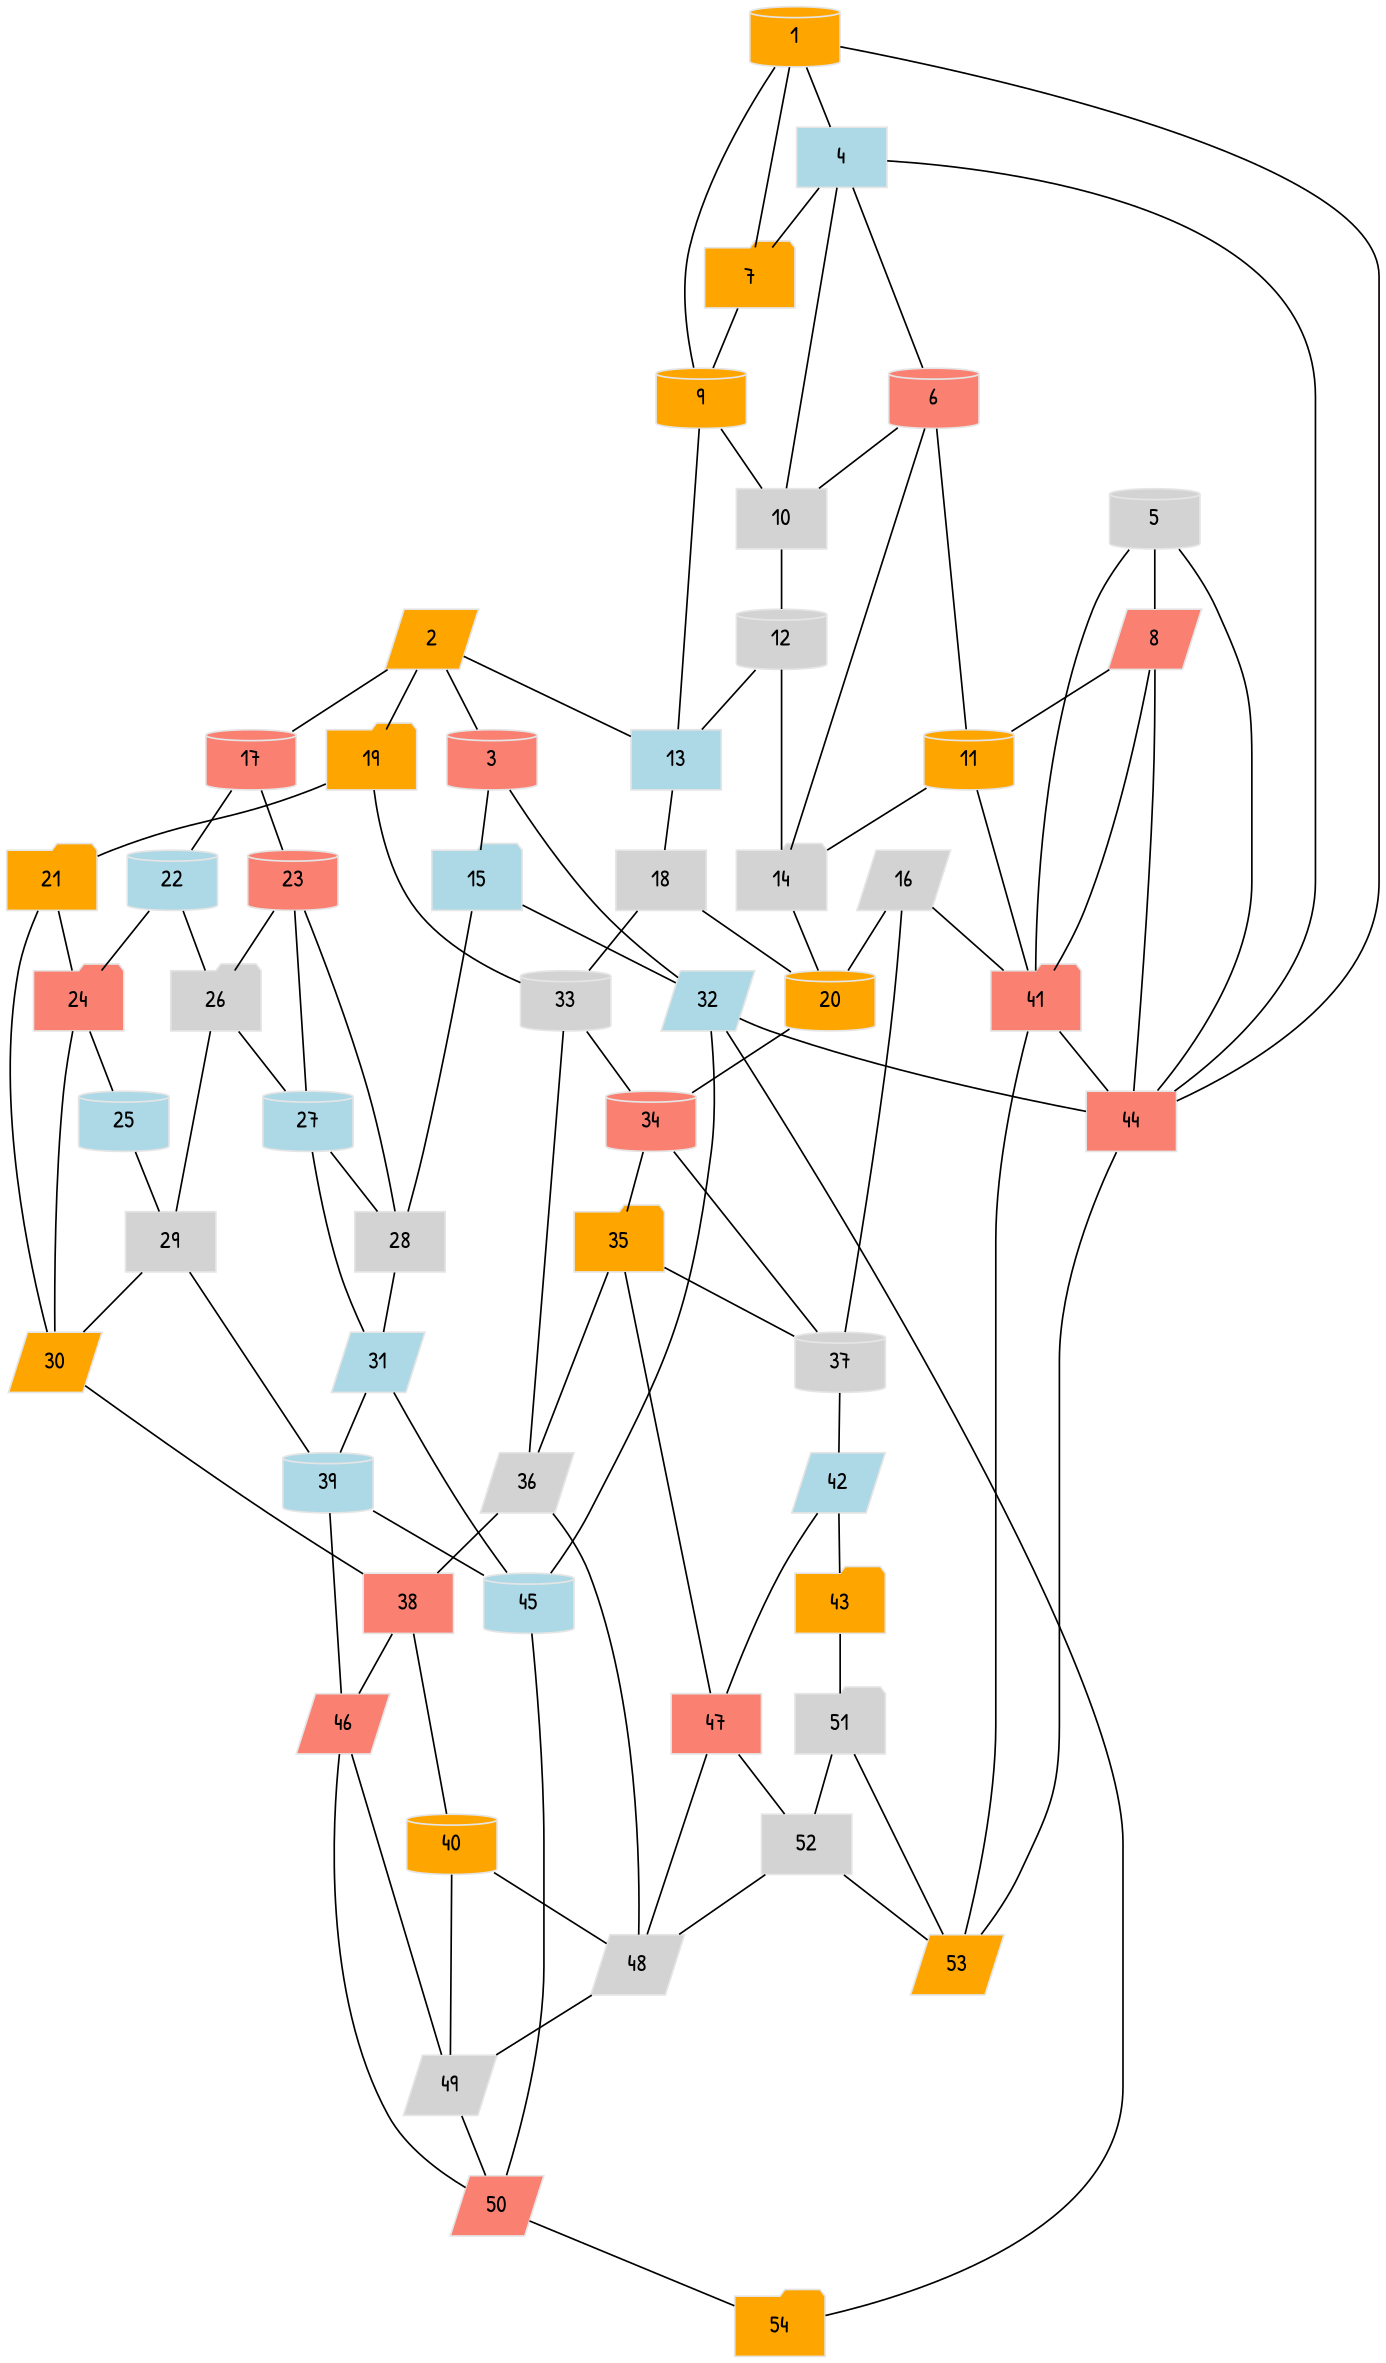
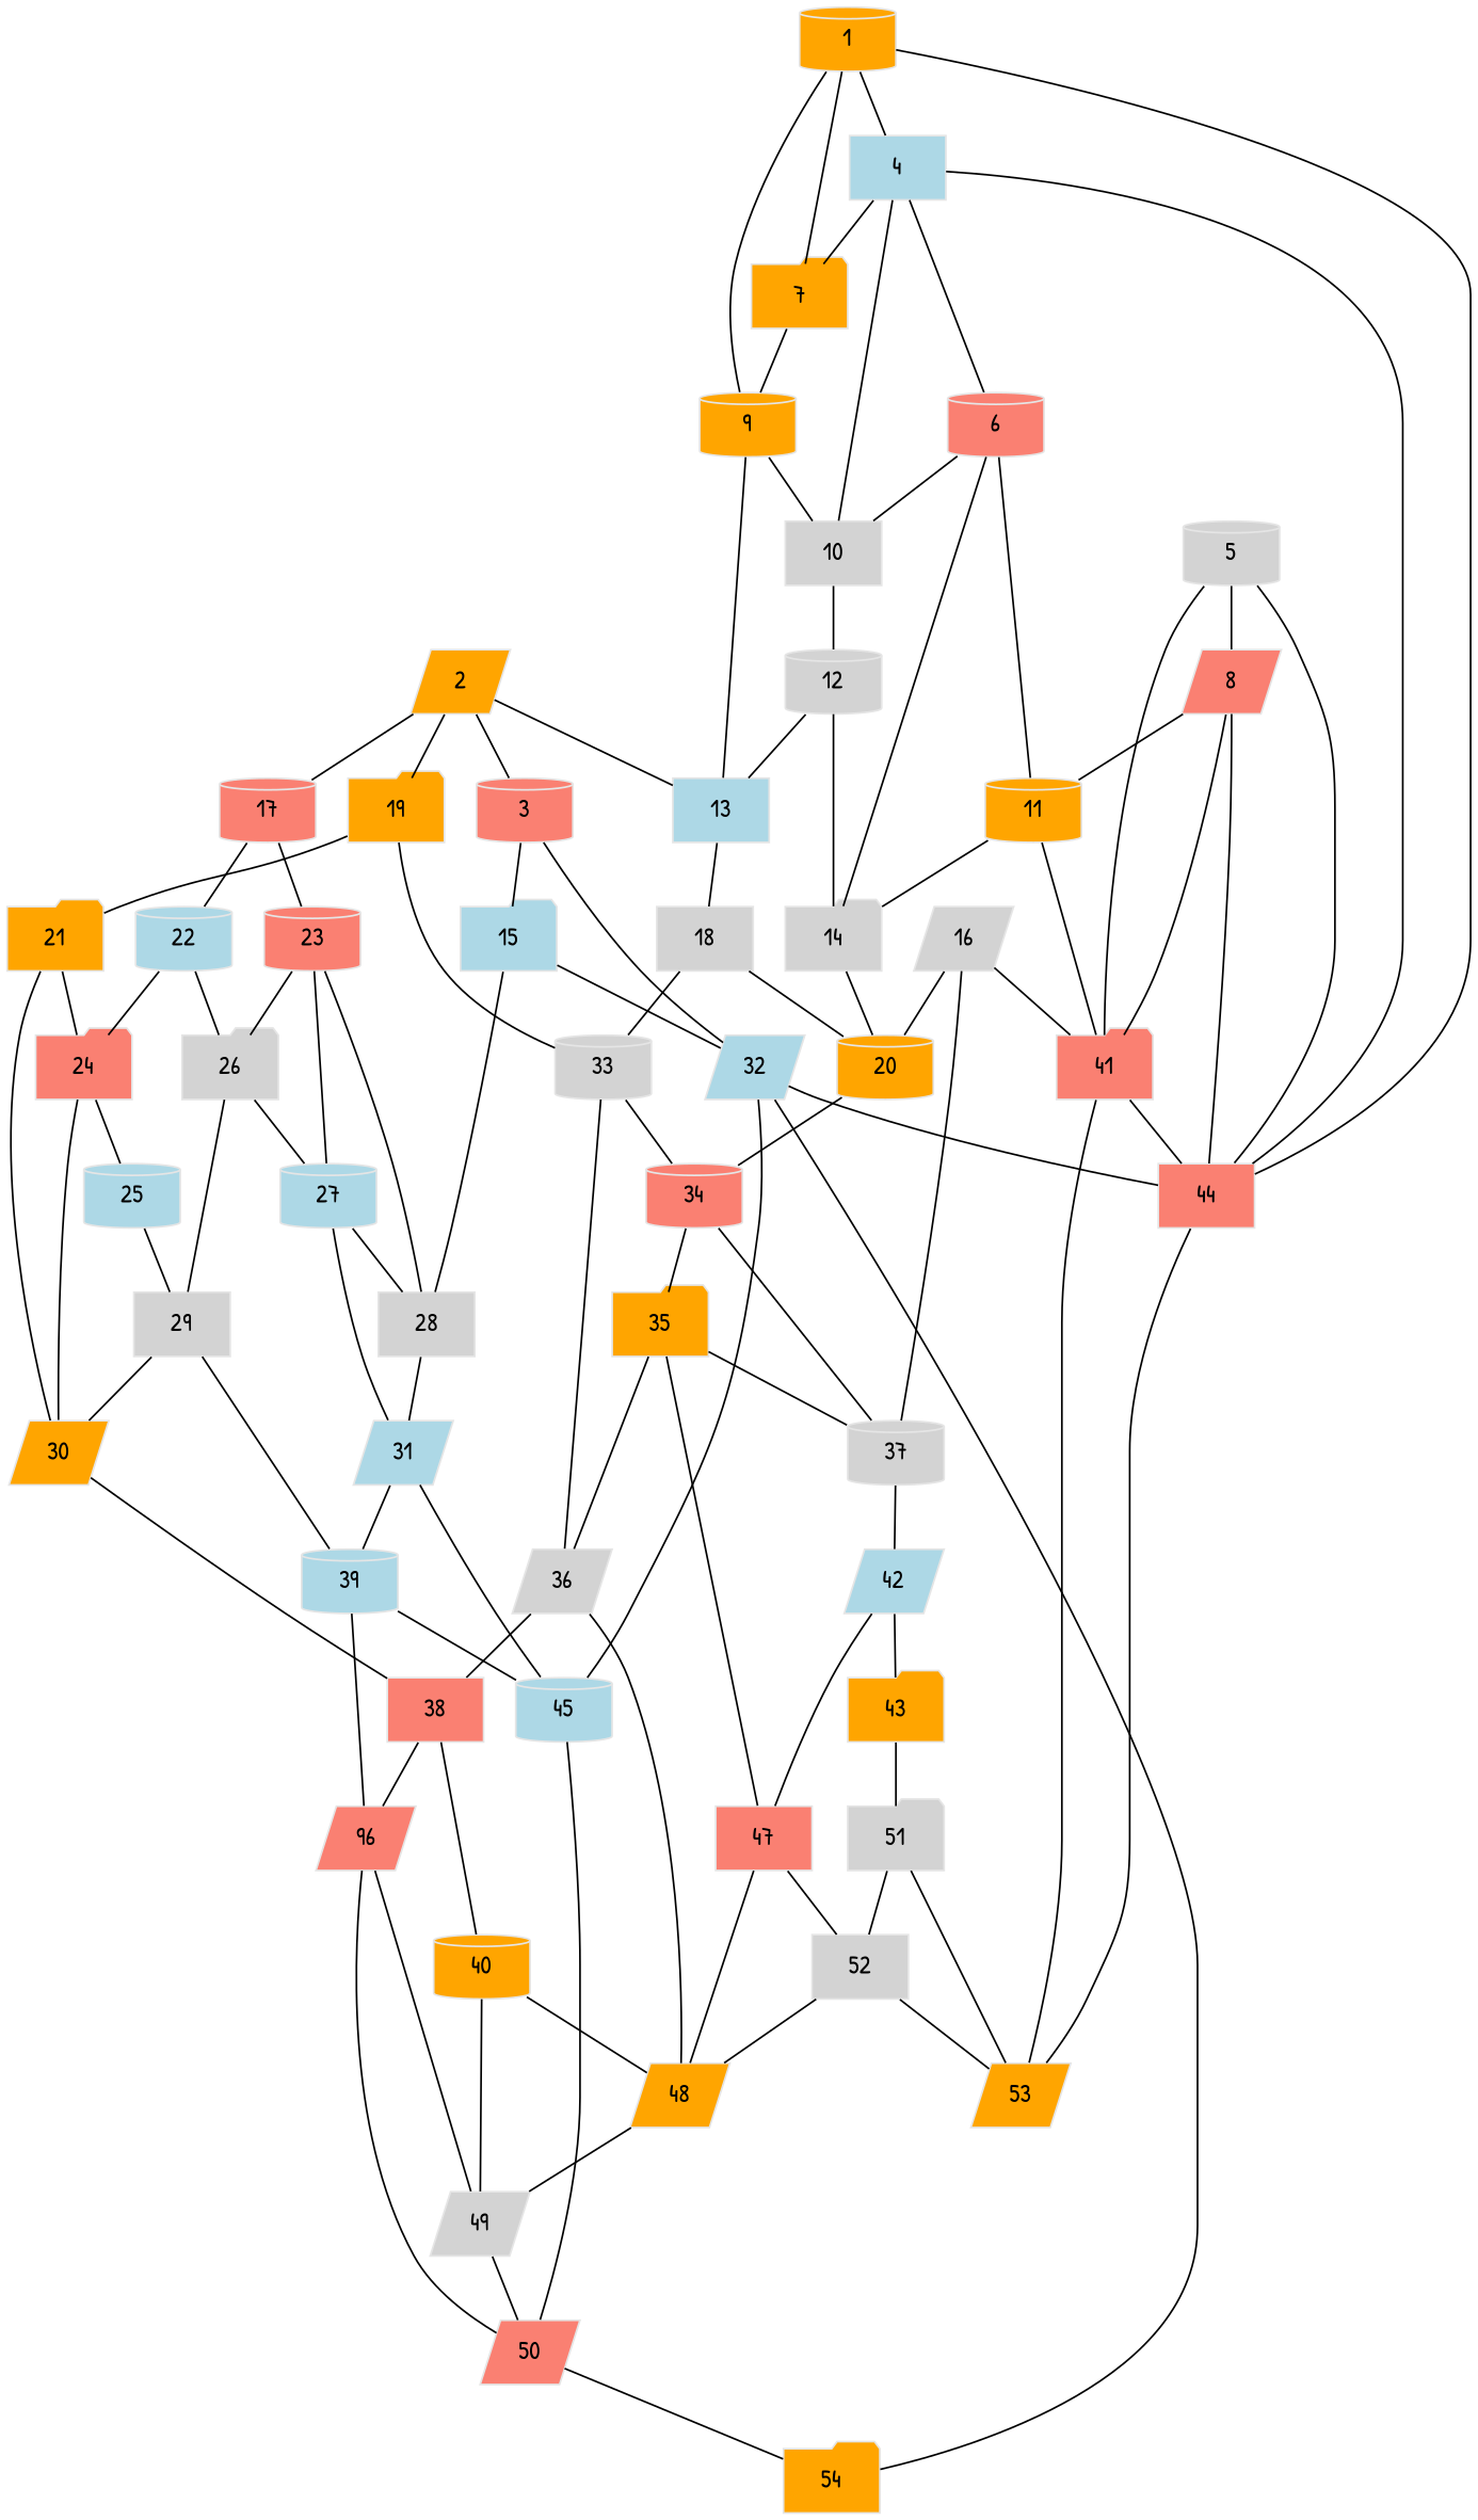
  graph {
    fontname="Patrick Hand"
    node [color=gray90 fillcolor=lightgrey fontname="Patrick Hand" shape=cylinder style=filled]
    edge [fontname="Patrick Hand" weight=1.0]
    1 [fillcolor=orange]
    4 [fillcolor=lightblue shape=box]
    7 [fillcolor=orange shape=folder]
    9 [fillcolor=orange]
    44 [fillcolor=salmon shape=box]
    6 [fillcolor=salmon]
    10 [shape=box]
    13 [fillcolor=lightblue shape=box]
    53 [fillcolor=orange shape=parallelogram]
    2 [fillcolor=orange shape=parallelogram]
    3 [fillcolor=salmon]
    17 [fillcolor=salmon]
    19 [fillcolor=orange shape=folder]
    15 [fillcolor=lightblue shape=folder]
    32 [fillcolor=lightblue shape=parallelogram]
    18 [shape=box]
    22 [fillcolor=lightblue]
    23 [fillcolor=salmon]
    33
    21 [fillcolor=orange shape=folder]
    28 [shape=box]
    45 [fillcolor=lightblue]
    54 [fillcolor=orange shape=folder]
    11 [fillcolor=orange]
    14 [shape=folder]
    5
    8 [fillcolor=salmon shape=parallelogram]
    41 [fillcolor=salmon shape=folder]
    12
    20 [fillcolor=orange]
    34 [fillcolor=salmon]
    31 [fillcolor=lightblue shape=parallelogram]
    16 [shape=parallelogram]
    37
    42 [fillcolor=lightblue shape=parallelogram]
    47 [fillcolor=salmon shape=box]
    43 [fillcolor=orange shape=folder]
    24 [fillcolor=salmon shape=folder]
    26 [shape=folder]
    27 [fillcolor=lightblue]
    36 [shape=parallelogram]
    30 [fillcolor=orange shape=parallelogram]
    35 [fillcolor=orange shape=folder]
    25 [fillcolor=lightblue]
    38 [fillcolor=salmon shape=box]
    29 [shape=box]
    39 [fillcolor=lightblue]
-   46 [fillcolor=salmon shape=parallelogram]
+   46 [fillcolor=salmon shape=parallelogram label=96]
    40 [fillcolor=orange]
    50 [fillcolor=salmon shape=parallelogram]
-   48 [shape=parallelogram]
+   48 [fillcolor=orange shape=parallelogram]
    52 [shape=box]
    49 [shape=parallelogram]
    51 [shape=folder]
    1 -- 4
    1 -- 7
    1 -- 9
    1 -- 44
    4 -- 7
    4 -- 44
    4 -- 6
    4 -- 10
    7 -- 9
    9 -- 10
    9 -- 13
    44 -- 53
    6 -- 10
    6 -- 11
    6 -- 14
    10 -- 12
    13 -- 18
    2 -- 13
    2 -- 3
    2 -- 17
    2 -- 19
    3 -- 15
    3 -- 32
    17 -- 22
    17 -- 23
    19 -- 33
    19 -- 21 [weight=2.0]
    15 -- 32
    15 -- 28
    32 -- 44 [weight=2.0]
    32 -- 45
    32 -- 54
    18 -- 33
    18 -- 20
    22 -- 24
    22 -- 26
    23 -- 28
    23 -- 26
    23 -- 27
    33 -- 34
    33 -- 36
    21 -- 24
    21 -- 30
    28 -- 31
    45 -- 50
    11 -- 14
    11 -- 41
    14 -- 20
    5 -- 44
    5 -- 8
    5 -- 41
    8 -- 44
    8 -- 11
    8 -- 41
    41 -- 44
    41 -- 53
    12 -- 13
    12 -- 14
    20 -- 34
    34 -- 37
    34 -- 35
    31 -- 45
    31 -- 39
    16 -- 41
    16 -- 20
    16 -- 37
    37 -- 42
    42 -- 47
    42 -- 43 [weight=3.0]
    47 -- 48
    47 -- 52
    43 -- 51 [weight=2.0]
    24 -- 30
    24 -- 25
    26 -- 27
    26 -- 29
    27 -- 28
    27 -- 31
    36 -- 38
    36 -- 48
    30 -- 38
    35 -- 37
    35 -- 47
    35 -- 36
    25 -- 29
    38 -- 46
    38 -- 40
    29 -- 30
    29 -- 39
    39 -- 45
    39 -- 46
    46 -- 50
    46 -- 49
    40 -- 48
    40 -- 49
    50 -- 54
    48 -- 49
    52 -- 53
    52 -- 48
    49 -- 50
    51 -- 53
    51 -- 52
  }
